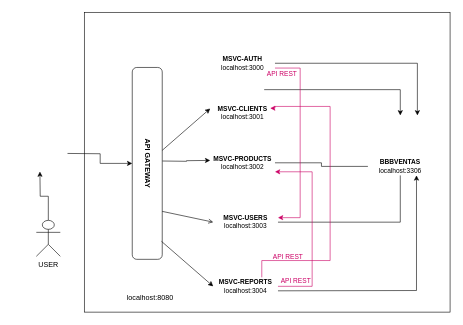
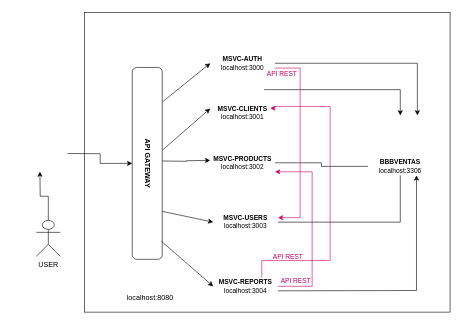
  <mxCell id="0" />
  <mxCell id="1" parent="0" />
  <mxCell id="2" value="" style="rounded=0;whiteSpace=wrap;html=1;" parent="1" vertex="1"><mxGeometry x="140" y="20" width="610" height="500" as="geometry" /></mxCell>
  <mxCell id="3" value="" style="edgeStyle=orthogonalEdgeStyle;rounded=0;orthogonalLoop=1;jettySize=auto;html=1;" parent="1" source="4" edge="1"><mxGeometry relative="1" as="geometry"><mxPoint x="66" y="285.59" as="targetPoint" /></mxGeometry></mxCell>
  <mxCell id="4" value="USER" style="shape=umlActor;verticalLabelPosition=bottom;verticalAlign=top;html=1;outlineConnect=0;" parent="1" vertex="1"><mxGeometry x="60" y="367" width="40" height="60" as="geometry" /></mxCell>
  <mxCell id="5" value="" style="edgeStyle=orthogonalEdgeStyle;rounded=0;orthogonalLoop=1;jettySize=auto;html=1;" parent="1" edge="1"><mxGeometry relative="1" as="geometry"><mxPoint x="270" y="268" as="sourcePoint" /><mxPoint x="350" y="267" as="targetPoint" /></mxGeometry></mxCell>
  <mxCell id="6" value="API GATEWAY" style="rounded=1;whiteSpace=wrap;html=1;verticalAlign=middle;textDirection=vertical-lr;labelBackgroundColor=default;fontStyle=1" parent="1" vertex="1"><mxGeometry x="220" y="112" width="50" height="320" as="geometry" /></mxCell>
  <mxCell id="7" value="localhost&lt;span style=&quot;background-color: initial;&quot;&gt;:8080&lt;/span&gt;" style="text;html=1;align=center;verticalAlign=middle;whiteSpace=wrap;rounded=0;" parent="1" vertex="1"><mxGeometry x="185" y="482" width="130" height="30" as="geometry" /></mxCell>
  <mxCell id="8" style="edgeStyle=orthogonalEdgeStyle;rounded=0;orthogonalLoop=1;jettySize=auto;html=1;" parent="1" source="9" target="17" edge="1"><mxGeometry relative="1" as="geometry" /></mxCell>
  <mxCell id="9" value="" style="shape=image;verticalLabelPosition=bottom;labelBackgroundColor=default;verticalAlign=top;aspect=fixed;imageAspect=0;image=https://pluralsight2.imgix.net/paths/images/nodejs-45adbe594d.png;" parent="1" vertex="1"><mxGeometry x="368" y="113" width="72" height="72" as="geometry" /></mxCell>
  <mxCell id="10" value="MSVC-CLIENTS&lt;div&gt;&lt;span style=&quot;font-weight: normal;&quot;&gt;localhost:3001&lt;/span&gt;&lt;/div&gt;" style="text;html=1;align=center;verticalAlign=middle;whiteSpace=wrap;rounded=0;fontStyle=1;fontSize=11;" parent="1" vertex="1"><mxGeometry x="350" y="173" width="108" height="30" as="geometry" /></mxCell>
  <mxCell id="11" value="" style="shape=image;verticalLabelPosition=bottom;labelBackgroundColor=default;verticalAlign=top;aspect=fixed;imageAspect=0;image=https://pluralsight2.imgix.net/paths/images/nodejs-45adbe594d.png;" parent="1" vertex="1"><mxGeometry x="368" y="195" width="72" height="72" as="geometry" /></mxCell>
  <mxCell id="12" style="edgeStyle=orthogonalEdgeStyle;rounded=0;orthogonalLoop=1;jettySize=auto;html=1;endArrow=none;" parent="1" source="13" target="18" edge="1"><mxGeometry relative="1" as="geometry" /></mxCell>
  <mxCell id="13" value="MSVC-PRODUCTS&lt;div&gt;&lt;span style=&quot;font-weight: normal;&quot;&gt;localhost:3002&lt;/span&gt;&lt;/div&gt;" style="text;html=1;align=center;verticalAlign=middle;whiteSpace=wrap;rounded=0;fontStyle=1;fontSize=11;" parent="1" vertex="1"><mxGeometry x="350" y="256" width="108" height="30" as="geometry" /></mxCell>
  <mxCell id="14" value="" style="shape=image;verticalLabelPosition=bottom;labelBackgroundColor=default;verticalAlign=top;aspect=fixed;imageAspect=0;image=https://pluralsight2.imgix.net/paths/images/nodejs-45adbe594d.png;" parent="1" vertex="1"><mxGeometry x="368" y="295" width="72" height="72" as="geometry" /></mxCell>
  <mxCell id="15" style="edgeStyle=orthogonalEdgeStyle;rounded=0;orthogonalLoop=1;jettySize=auto;html=1;entryX=0.5;entryY=1;entryDx=0;entryDy=0;endArrow=none;" parent="1" source="16" target="18" edge="1"><mxGeometry relative="1" as="geometry" /></mxCell>
  <mxCell id="16" value="MSVC-USERS&lt;div&gt;&lt;span style=&quot;font-weight: normal;&quot;&gt;localhost:3003&lt;/span&gt;&lt;/div&gt;" style="text;html=1;align=center;verticalAlign=middle;whiteSpace=wrap;rounded=0;fontStyle=1;fontSize=11;" parent="1" vertex="1"><mxGeometry x="355" y="355" width="108" height="30" as="geometry" /></mxCell>
  <mxCell id="17" value="" style="shape=image;verticalLabelPosition=bottom;labelBackgroundColor=default;verticalAlign=top;aspect=fixed;imageAspect=0;image=https://hoplasoftware.com/wp-content/uploads/2021/07/1024px-MySQL.ff87215b43fd7292af172e2a5d9b844217262571.png;" parent="1" vertex="1"><mxGeometry x="610" y="192" width="114" height="59.01" as="geometry" /></mxCell>
  <mxCell id="18" value="&lt;div&gt;BBBVENTAS&lt;/div&gt;&lt;div&gt;&lt;span style=&quot;font-weight: normal;&quot;&gt;localhost:3306&lt;/span&gt;&lt;/div&gt;" style="text;html=1;align=center;verticalAlign=middle;whiteSpace=wrap;rounded=0;fontStyle=1;fontSize=11;" parent="1" vertex="1"><mxGeometry x="613" y="262" width="108" height="30" as="geometry" /></mxCell>
  <mxCell id="19" value="" style="shape=image;verticalLabelPosition=bottom;labelBackgroundColor=default;verticalAlign=top;aspect=fixed;imageAspect=0;image=https://blog.geekhunter.com.br/wp-content/uploads/2020/07/pngwing.com_.png;" parent="1" vertex="1"><mxGeometry x="215" y="422" width="70" height="70" as="geometry" /></mxCell>
  <mxCell id="20" value="" style="edgeStyle=orthogonalEdgeStyle;rounded=0;orthogonalLoop=1;jettySize=auto;html=1;" parent="1" target="6" edge="1"><mxGeometry relative="1" as="geometry"><mxPoint x="112" y="255.4" as="sourcePoint" /></mxGeometry></mxCell>
  <mxCell id="21" value="" style="shape=image;verticalLabelPosition=bottom;labelBackgroundColor=default;verticalAlign=top;aspect=fixed;imageAspect=0;image=https://miro.medium.com/v2/resize:fit:522/0*Hdm7hBTZ-hKlbtlV.png;" parent="1" vertex="1"><mxGeometry x="20" y="217.78" width="92" height="60.45" as="geometry" /></mxCell>
  <mxCell id="22" value="" style="endArrow=classic;html=1;rounded=0;entryX=0;entryY=0.25;entryDx=0;entryDy=0;" parent="1" source="6" target="10" edge="1"><mxGeometry width="50" height="50" relative="1" as="geometry"><mxPoint x="370" y="262" as="sourcePoint" /><mxPoint x="420" y="212" as="targetPoint" /></mxGeometry></mxCell>
- <mxCell id="23" value="" style="endArrow=open;html=1;rounded=0;exitX=1;exitY=0.75;exitDx=0;exitDy=0;entryX=0;entryY=0.5;entryDx=0;entryDy=0;" parent="1" source="6" target="16" edge="1"><mxGeometry width="50" height="50" relative="1" as="geometry"><mxPoint x="370" y="262" as="sourcePoint" /><mxPoint x="420" y="212" as="targetPoint" /></mxGeometry></mxCell>
+ <mxCell id="23" value="" style="endArrow=classic;html=1;rounded=0;exitX=1;exitY=0.75;exitDx=0;exitDy=0;entryX=0;entryY=0.5;entryDx=0;entryDy=0;" parent="1" source="6" target="16" edge="1"><mxGeometry width="50" height="50" relative="1" as="geometry"><mxPoint x="370" y="262" as="sourcePoint" /><mxPoint x="420" y="212" as="targetPoint" /></mxGeometry></mxCell>
  <mxCell id="24" value="" style="shape=image;verticalLabelPosition=bottom;labelBackgroundColor=default;verticalAlign=top;aspect=fixed;imageAspect=0;image=https://pluralsight2.imgix.net/paths/images/nodejs-45adbe594d.png;" parent="1" vertex="1"><mxGeometry x="368" y="402" width="72" height="72" as="geometry" /></mxCell>
  <mxCell id="25" style="edgeStyle=orthogonalEdgeStyle;rounded=0;orthogonalLoop=1;jettySize=auto;html=1;entryX=1;entryY=1;entryDx=0;entryDy=0;strokeColor=#CC0066;" parent="1" source="26" target="13" edge="1"><mxGeometry relative="1" as="geometry"><Array as="points"><mxPoint x="520" y="477" /><mxPoint x="520" y="286" /></Array></mxGeometry></mxCell>
  <mxCell id="26" value="MSVC-REPORTS&lt;div&gt;&lt;span style=&quot;font-weight: normal;&quot;&gt;localhost:3004&lt;/span&gt;&lt;/div&gt;" style="text;html=1;align=center;verticalAlign=middle;whiteSpace=wrap;rounded=0;fontStyle=1;fontSize=11;" parent="1" vertex="1"><mxGeometry x="355" y="462" width="108" height="30" as="geometry" /></mxCell>
  <mxCell id="27" value="" style="endArrow=classic;html=1;rounded=0;exitX=0.973;exitY=0.906;exitDx=0;exitDy=0;exitPerimeter=0;entryX=0;entryY=0.5;entryDx=0;entryDy=0;" parent="1" source="6" target="26" edge="1"><mxGeometry width="50" height="50" relative="1" as="geometry"><mxPoint x="560" y="384" as="sourcePoint" /><mxPoint x="610" y="334" as="targetPoint" /></mxGeometry></mxCell>
  <mxCell id="28" value="" style="endArrow=classic;html=1;rounded=0;exitX=1;exitY=0.75;exitDx=0;exitDy=0;entryX=0.75;entryY=1;entryDx=0;entryDy=0;" parent="1" source="26" target="18" edge="1"><mxGeometry width="50" height="50" relative="1" as="geometry"><mxPoint x="530" y="384" as="sourcePoint" /><mxPoint x="580" y="334" as="targetPoint" /><Array as="points"><mxPoint x="694" y="484" /></Array></mxGeometry></mxCell>
  <mxCell id="29" style="edgeStyle=orthogonalEdgeStyle;rounded=0;orthogonalLoop=1;jettySize=auto;html=1;strokeColor=#CC0066;exitX=0.75;exitY=0;exitDx=0;exitDy=0;" parent="1" source="26" edge="1"><mxGeometry relative="1" as="geometry"><mxPoint x="473" y="487" as="sourcePoint" /><mxPoint x="450" y="180" as="targetPoint" /><Array as="points"><mxPoint x="436" y="434" /><mxPoint x="550" y="434" /><mxPoint x="550" y="177" /><mxPoint x="458" y="177" /></Array></mxGeometry></mxCell>
  <mxCell id="30" value="&lt;font style=&quot;font-size: 11px;&quot; color=&quot;#cc0066&quot;&gt;API REST&lt;/font&gt;" style="text;html=1;align=center;verticalAlign=middle;whiteSpace=wrap;rounded=0;" parent="1" vertex="1"><mxGeometry x="450" y="413" width="60" height="30" as="geometry" /></mxCell>
  <mxCell id="31" value="&lt;font style=&quot;font-size: 11px;&quot; color=&quot;#cc0066&quot;&gt;API REST&lt;/font&gt;" style="text;html=1;align=center;verticalAlign=middle;whiteSpace=wrap;rounded=0;" parent="1" vertex="1"><mxGeometry x="463" y="453" width="60" height="30" as="geometry" /></mxCell>
  <mxCell id="32" value="" style="shape=image;verticalLabelPosition=bottom;labelBackgroundColor=default;verticalAlign=top;aspect=fixed;imageAspect=0;image=https://pluralsight2.imgix.net/paths/images/nodejs-45adbe594d.png;" vertex="1" parent="1"><mxGeometry x="368" y="30" width="72" height="72" as="geometry" /></mxCell>
  <mxCell id="33" style="edgeStyle=orthogonalEdgeStyle;rounded=0;orthogonalLoop=1;jettySize=auto;html=1;entryX=0.75;entryY=0;entryDx=0;entryDy=0;" edge="1" parent="1" source="35" target="17"><mxGeometry relative="1" as="geometry" /></mxCell>
  <mxCell id="34" style="edgeStyle=orthogonalEdgeStyle;rounded=0;orthogonalLoop=1;jettySize=auto;html=1;entryX=1;entryY=0.25;entryDx=0;entryDy=0;strokeColor=#CC0066;" edge="1" parent="1" source="35" target="16"><mxGeometry relative="1" as="geometry"><Array as="points"><mxPoint x="500" y="113" /><mxPoint x="500" y="363" /></Array></mxGeometry></mxCell>
  <mxCell id="35" value="MSVC-AUTH&lt;div&gt;&lt;span style=&quot;font-weight: normal;&quot;&gt;localhost:3000&lt;/span&gt;&lt;/div&gt;" style="text;html=1;align=center;verticalAlign=middle;whiteSpace=wrap;rounded=0;fontStyle=1;fontSize=11;" vertex="1" parent="1"><mxGeometry x="350" y="90" width="108" height="30" as="geometry" /></mxCell>
+ <mxCell id="36" value="" style="endArrow=classic;html=1;rounded=0;exitX=1.02;exitY=0.178;exitDx=0;exitDy=0;exitPerimeter=0;entryX=0;entryY=0.5;entryDx=0;entryDy=0;" edge="1" parent="1" source="6" target="35"><mxGeometry width="50" height="50" relative="1" as="geometry"><mxPoint x="370" y="300" as="sourcePoint" /><mxPoint x="420" y="250" as="targetPoint" /></mxGeometry></mxCell>
  <mxCell id="37" value="&lt;font style=&quot;font-size: 11px;&quot; color=&quot;#cc0066&quot;&gt;API REST&lt;/font&gt;" style="text;html=1;align=center;verticalAlign=middle;whiteSpace=wrap;rounded=0;" vertex="1" parent="1"><mxGeometry x="440" y="110" width="60" height="23" as="geometry" /></mxCell>
